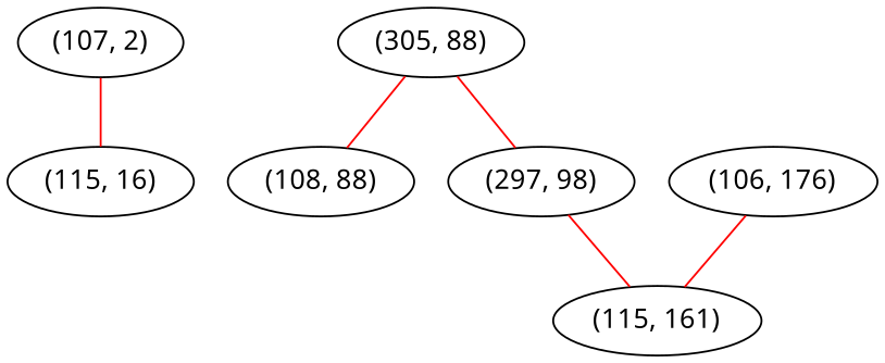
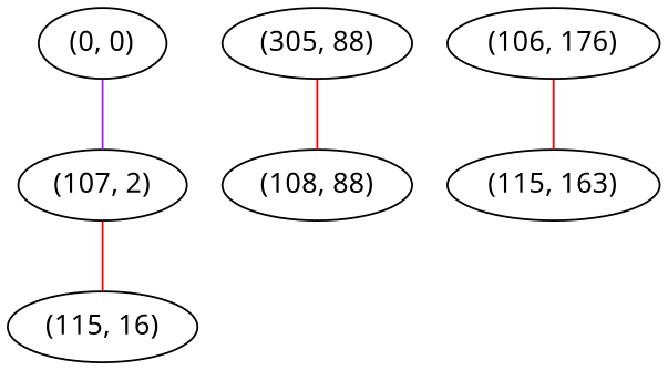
  graph {
    fontname="Noto Sans"
    node [fontname="Noto Sans"]
    edge [color=red fontname="Noto Sans" weight=1]
    n1 [label="(107, 2)"]
+   "(0, 0)"
    "(115, 16)"
    n4 [label="(305, 88)"]
    n5 [label="(108, 88)"]
-   "(297, 98)"
-   "(115, 161)"
+   "(115, 161)" [label="(115, 163)"]
    "(106, 176)"
    n1 -- "(115, 16)"
+   "(0, 0)" -- n1 [color=purple weight=4]
    n4 -- n5
-   n4 -- "(297, 98)"
-   "(297, 98)" -- "(115, 161)"
    "(106, 176)" -- "(115, 161)"
  }
